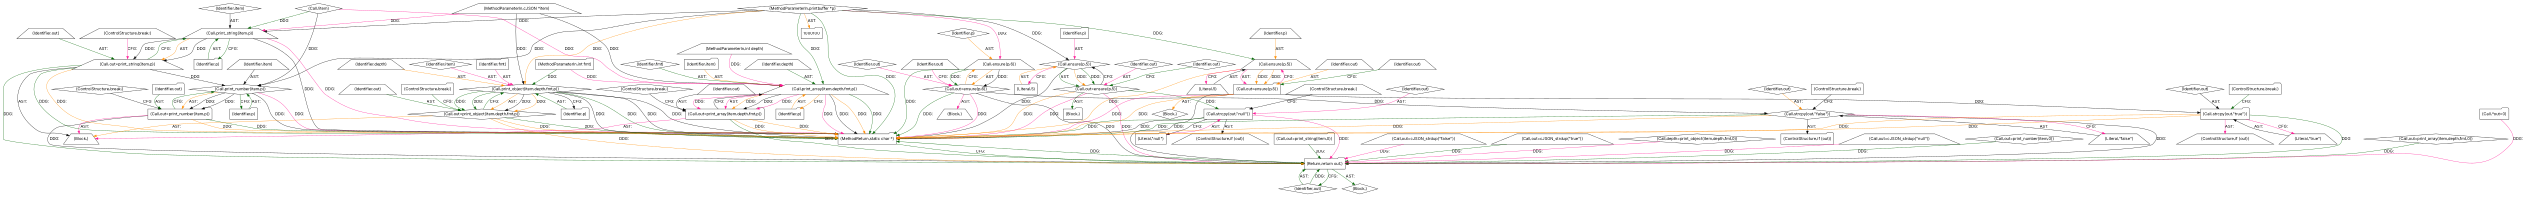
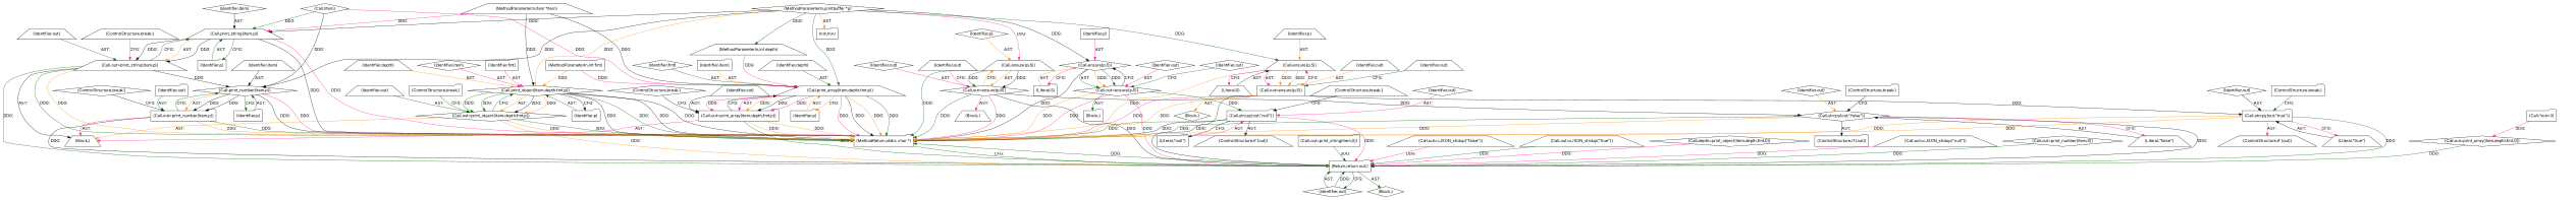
  digraph {
    fontname=Inter
    node [fontname=Inter shape=trapezium]
    edge [color=darkgreen fontname=Inter]
    n1 [label="(MethodParameterIn,printbuffer *p)" shape=diamond]
    n2 [label="(Call,ensure(p,5))" shape=diamond]
    n3 [label="(Call,ensure(p,6))"]
    n4 [label="(Call,ensure(p,5))"]
    n5 [label="(Call,print_number(item,p))" shape=diamond]
    n6 [label="(Call,print_string(item,p))"]
    n7 [label="(Call,print_array(item,depth,fmt,p))"]
    n8 [label="(Call,print_object(item,depth,fmt,p))" shape=diamond]
    n9 [label="(MethodReturn,static char *)" shape=folder]
    1000100 [shape=folder]
    n11 [label="(Call,out=ensure(p,5))" shape=diamond]
    n12 [label="(Literal,5)" shape=folder]
    n13 [label="(Call,out=ensure(p,6))" shape=diamond]
    n14 [label="(Call,out=ensure(p,5))" shape=folder]
    n15 [label="(Literal,5)"]
    n16 [label="(Call,out=print_number(item,p))" shape=folder]
    n17 [label="(Identifier,p)" shape=folder]
    n18 [label="(Call,out=print_string(item,p))"]
    n19 [label="(Identifier,p)" shape=folder]
    n20 [label="(Call,out=print_array(item,depth,fmt,p))" shape=folder]
    n21 [label="(Identifier,p)" shape=folder]
    n22 [label="(Call,out=print_object(item,depth,fmt,p))" shape=diamond]
    n23 [label="(Identifier,p)" shape=folder]
    n24 [label="(Return,return out;)" shape=folder]
    n25 [label="(Call,strcpy(out,\"null\"))" shape=folder]
    n26 [label="(Block,)" shape=folder]
    n27 [label="(Literal,\"null\")" shape=folder]
    n28 [label="(ControlStructure,if (out))"]
    n29 [label="(Identifier,out)" shape=diamond]
    n30 [label="(Block,)" shape=diamond]
    n31 [label="(Call,strcpy(out,\"false\"))" shape=diamond]
    n32 [label="(Block,)"]
    n33 [label="(ControlStructure,if (out))" shape=folder]
    n34 [label="(Literal,\"false\")"]
    n35 [label="(Call,strcpy(out,\"true\"))" shape=folder]
    n36 [label="(Block,)" shape=diamond]
    n37 [label="(ControlStructure,if (out))"]
    n38 [label="(Literal,\"true\")"]
    n39 [label="(Block,)"]
    n40 [label="(ControlStructure,break;)" shape=folder]
-   n41 [label="(MethodParameterIn,cJSON *item)"]
+   n41 [label="(MethodParameterIn,item *item)"]
    n42 [label="(Identifier,out)" shape=diamond]
    n43 [label="(Identifier,item)" shape=folder]
    n44 [label="(ControlStructure,break;)" shape=folder]
    n45 [label="(Call,out=print_string(item,0))" shape=folder]
    n46 [label="(Identifier,out)"]
    n47 [label="(Call,!item)" shape=diamond]
    n48 [label="(Identifier,item)" shape=diamond]
    n49 [label="(Identifier,out)" shape=diamond]
    n50 [label="(Identifier,out)"]
    n51 [label="(ControlStructure,break;)" shape=diamond]
    n52 [label="(Identifier,depth)"]
    n53 [label="(ControlStructure,break;)"]
    n54 [label="(Identifier,out)"]
    n55 [label="(ControlStructure,break;)"]
    n56 [label="(Call,out=print_array(item,depth,fmt,0))" shape=diamond]
    n57 [label="(Identifier,out)"]
    n58 [label="(Call,out=cJSON_strdup(\"false\"))"]
    n59 [label="(ControlStructure,break;)" shape=diamond]
    n60 [label="(Identifier,depth)"]
    n61 [label="(Identifier,p)"]
    n62 [label="(Identifier,fmt)" shape=diamond]
    n63 [label="(Identifier,p)" shape=folder]
    n64 [label="(Identifier,p)" shape=diamond]
    n65 [label="(Identifier,fmt)" shape=folder]
    n66 [label="(Identifier,out)" shape=folder]
    n67 [label="(Identifier,item)" shape=diamond]
    n68 [label="(ControlStructure,break;)" shape=folder]
    n69 [label="(MethodParameterIn,int depth)"]
    n70 [label="(Call,out=cJSON_strdup(\"true\"))"]
    n71 [label="(Call,depth=print_object(item,depth,fmt,0))" shape=diamond]
    n72 [label="(Identifier,out)"]
    n73 [label="(Identifier,out)" shape=diamond]
    n74 [label="(Identifier,out)"]
    n75 [label="(Identifier,out)" shape=diamond]
    n76 [label="(Identifier,item)"]
    n77 [label="(Identifier,out)" shape=diamond]
    n78 [label="(Call,*out=0)" shape=folder]
    n79 [label="(Call,out=cJSON_strdup(\"null\"))"]
    n80 [label="(MethodParameterIn,int fmt)" shape=folder]
    n81 [label="(Call,out=print_number(item,0))" shape=diamond]
    n82 [label="(Identifier,out)" shape=diamond]
    n1 -> n2 [color=black label="DDG: "]
    n1 -> n3 [color=deeppink label="DDG: "]
    n1 -> n4 [label="DDG: "]
    n1 -> n5 [color=black label="DDG: "]
    n1 -> n6 [color=black label="DDG: "]
    n1 -> n7 [label="DDG: "]
    n1 -> n8 [color=darkorange label="DDG: "]
-   n1 -> n9 [label="DDG: "]
+   n1 -> n69 [label="DDG: "]
    n1 -> 1000100 [color=darkorange label="AST: "]
    n2 -> n9 [color=black label="DDG: "]
    n2 -> n11 [label="AST: "]
    n2 -> n11 [color=darkorange label="DDG: "]
    n2 -> n11 [label="DDG: "]
    n2 -> n12 [color=deeppink label="CFG: "]
    n3 -> n9 [label="DDG: "]
    n3 -> n13 [color=darkorange label="AST: "]
    n3 -> n13 [color=black label="DDG: "]
    n3 -> n13 [label="DDG: "]
    n4 -> n9 [color=darkorange label="DDG: "]
    n4 -> n14 [color=deeppink label="AST: "]
    n4 -> n14 [color=darkorange label="DDG: "]
    n4 -> n14 [color=darkorange label="DDG: "]
    n4 -> n15 [color=deeppink label="CFG: "]
    n5 -> n9 [color=deeppink label="DDG: "]
    n5 -> n9 [color=black label="DDG: "]
    n5 -> n16 [color=darkorange label="AST: "]
    n5 -> n16 [color=black label="DDG: "]
    n5 -> n16 [color=black label="DDG: "]
    n5 -> n17 [label="CFG: "]
    n6 -> n9 [color=black label="DDG: "]
    n6 -> n9 [color=deeppink label="DDG: "]
    n6 -> n18 [color=darkorange label="AST: "]
    n6 -> n18 [color=black label="DDG: "]
    n6 -> n18 [color=black label="DDG: "]
    n6 -> n19 [label="CFG: "]
    n7 -> n9 [color=black label="DDG: "]
    n7 -> n9 [color=darkorange label="DDG: "]
    n7 -> n9 [label="DDG: "]
    n7 -> n9 [color=deeppink label="DDG: "]
    n7 -> n20 [color=deeppink label="AST: "]
    n7 -> n20 [color=darkorange label="DDG: "]
    n7 -> n20 [color=black label="DDG: "]
    n7 -> n20 [color=deeppink label="DDG: "]
    n7 -> n20 [color=deeppink label="DDG: "]
    n7 -> n21 [color=darkorange label="CFG: "]
    n8 -> n9 [color=black label="DDG: "]
    n8 -> n9 [color=black label="DDG: "]
    n8 -> n9 [color=black label="DDG: "]
    n8 -> n9 [label="DDG: "]
    n8 -> n22 [color=darkorange label="AST: "]
    n8 -> n22 [color=darkorange label="DDG: "]
    n8 -> n22 [color=black label="DDG: "]
    n8 -> n22 [label="DDG: "]
    n8 -> n22 [label="DDG: "]
    n8 -> n23 [color=black label="CFG: "]
    n9 -> n24 [label="CFG: "]
    n11 -> n2 [color=black label="CFG: "]
    n11 -> n9 [color=deeppink label="DDG: "]
    n11 -> n9 [color=darkorange label="DDG: "]
    n11 -> n24 [color=deeppink label="DDG: "]
    n11 -> n25 [label="DDG: "]
    n11 -> n26 [label="AST: "]
    n12 -> n2 [color=darkorange label="AST: "]
    n13 -> n3 [color=darkorange label="CFG: "]
    n13 -> n9 [label="DDG: "]
    n13 -> n9 [color=deeppink label="DDG: "]
    n13 -> n24 [color=black label="DDG: "]
    n13 -> n31 [color=black label="DDG: "]
    n13 -> n32 [color=deeppink label="AST: "]
    n14 -> n4 [color=deeppink label="CFG: "]
    n14 -> n9 [color=deeppink label="DDG: "]
    n14 -> n9 [color=darkorange label="DDG: "]
    n14 -> n24 [color=black label="DDG: "]
    n14 -> n35 [color=black label="DDG: "]
    n14 -> n36 [color=darkorange label="AST: "]
    n15 -> n4 [color=black label="AST: "]
    n16 -> n5 [label="CFG: "]
    n16 -> n9 [color=darkorange label="DDG: "]
    n16 -> n9 [label="DDG: "]
    n16 -> n24 [color=black label="DDG: "]
    n16 -> n39 [color=deeppink label="AST: "]
    n17 -> n5 [label="AST: "]
    n18 -> n5 [color=black label="DDG: "]
    n18 -> n6 [label="CFG: "]
    n18 -> n9 [label="DDG: "]
    n18 -> n9 [color=darkorange label="DDG: "]
    n18 -> n24 [label="DDG: "]
    n18 -> n39 [color=black label="AST: "]
    n19 -> n6 [label="AST: "]
    n20 -> n7 [color=black label="CFG: "]
    n20 -> n9 [color=darkorange label="DDG: "]
    n20 -> n9 [color=darkorange label="DDG: "]
    n20 -> n24 [label="DDG: "]
    n20 -> n39 [color=deeppink label="AST: "]
    n21 -> n7 [color=darkorange label="AST: "]
    n22 -> n8 [label="CFG: "]
    n22 -> n9 [label="DDG: "]
    n22 -> n9 [color=darkorange label="DDG: "]
    n22 -> n24 [color=darkorange label="DDG: "]
    n22 -> n39 [color=darkorange label="AST: "]
    n23 -> n8 [label="AST: "]
    n24 -> n9 [label="DDG: "]
    n24 -> n29 [label="CFG: "]
    n24 -> n30 [label="AST: "]
    n25 -> n9 [color=black label="DDG: "]
    n25 -> n9 [label="DDG: "]
    n25 -> n24 [color=deeppink label="DDG: "]
    n25 -> n27 [color=black label="CFG: "]
    n25 -> n28 [color=black label="AST: "]
    n27 -> n25 [color=deeppink label="AST: "]
    n29 -> n24 [label="AST: "]
    n29 -> n24 [label="DDG: "]
    n31 -> n9 [label="DDG: "]
    n31 -> n9 [color=darkorange label="DDG: "]
    n31 -> n24 [color=black label="DDG: "]
    n31 -> n33 [color=black label="AST: "]
    n31 -> n34 [color=deeppink label="CFG: "]
    n34 -> n31 [color=black label="AST: "]
    n35 -> n9 [color=darkorange label="DDG: "]
    n35 -> n9 [color=darkorange label="DDG: "]
    n35 -> n24 [label="DDG: "]
    n35 -> n37 [color=deeppink label="AST: "]
    n35 -> n38 [color=deeppink label="CFG: "]
    n38 -> n35 [color=black label="AST: "]
    n40 -> n31 [color=black label="CFG: "]
    n41 -> n6 [color=deeppink label="DDG: "]
    n41 -> n7 [color=black label="DDG: "]
    n41 -> n8 [color=black label="DDG: "]
    n42 -> n35 [color=black label="AST: "]
    n43 -> n7 [color=darkorange label="AST: "]
    n44 -> n22 [label="CFG: "]
    n45 -> n24 [label="DDG: "]
    n46 -> n13 [color=deeppink label="CFG: "]
    n47 -> n5 [color=black label="DDG: "]
    n47 -> n6 [label="DDG: "]
    n47 -> n7 [color=deeppink label="DDG: "]
    n48 -> n6 [color=black label="AST: "]
    n49 -> n11 [label="CFG: "]
    n50 -> n18 [label="AST: "]
    n51 -> n20 [color=black label="CFG: "]
    n52 -> n8 [color=darkorange label="AST: "]
    n53 -> n18 [color=deeppink label="CFG: "]
    n54 -> n20 [color=black label="AST: "]
    n55 -> n25 [color=black label="CFG: "]
    n56 -> n24 [label="DDG: "]
    n57 -> n22 [label="AST: "]
    n58 -> n24 [color=deeppink label="DDG: "]
    n59 -> n16 [color=black label="CFG: "]
    n60 -> n7 [label="AST: "]
    n61 -> n4 [color=darkorange label="AST: "]
    n62 -> n7 [label="AST: "]
    n63 -> n2 [color=deeppink label="AST: "]
    n64 -> n3 [color=darkorange label="AST: "]
    n65 -> n8 [color=deeppink label="AST: "]
    n66 -> n16 [label="AST: "]
    n67 -> n8 [color=deeppink label="AST: "]
    n68 -> n35 [label="CFG: "]
    n69 -> n7 [color=deeppink label="DDG: "]
    n70 -> n24 [label="DDG: "]
    n71 -> n24 [color=deeppink label="DDG: "]
    n72 -> n14 [color=darkorange label="AST: "]
    n73 -> n13 [color=deeppink label="AST: "]
    n74 -> n14 [label="CFG: "]
    n75 -> n31 [color=darkorange label="AST: "]
    n76 -> n5 [color=black label="AST: "]
    n77 -> n25 [color=deeppink label="AST: "]
-   n78 -> n24 [color=deeppink label="DDG: "]
+   n78 -> n56 [color=deeppink label="DDG: "]
    n79 -> n24 [color=deeppink label="DDG: "]
    n80 -> n7 [color=deeppink label="DDG: "]
-   n80 -> n8 [label="DDG: "]
+   n80 -> n8 [color=darkorange label="DDG: "]
    n81 -> n24 [label="DDG: "]
    n82 -> n11 [color=deeppink label="AST: "]
  }
